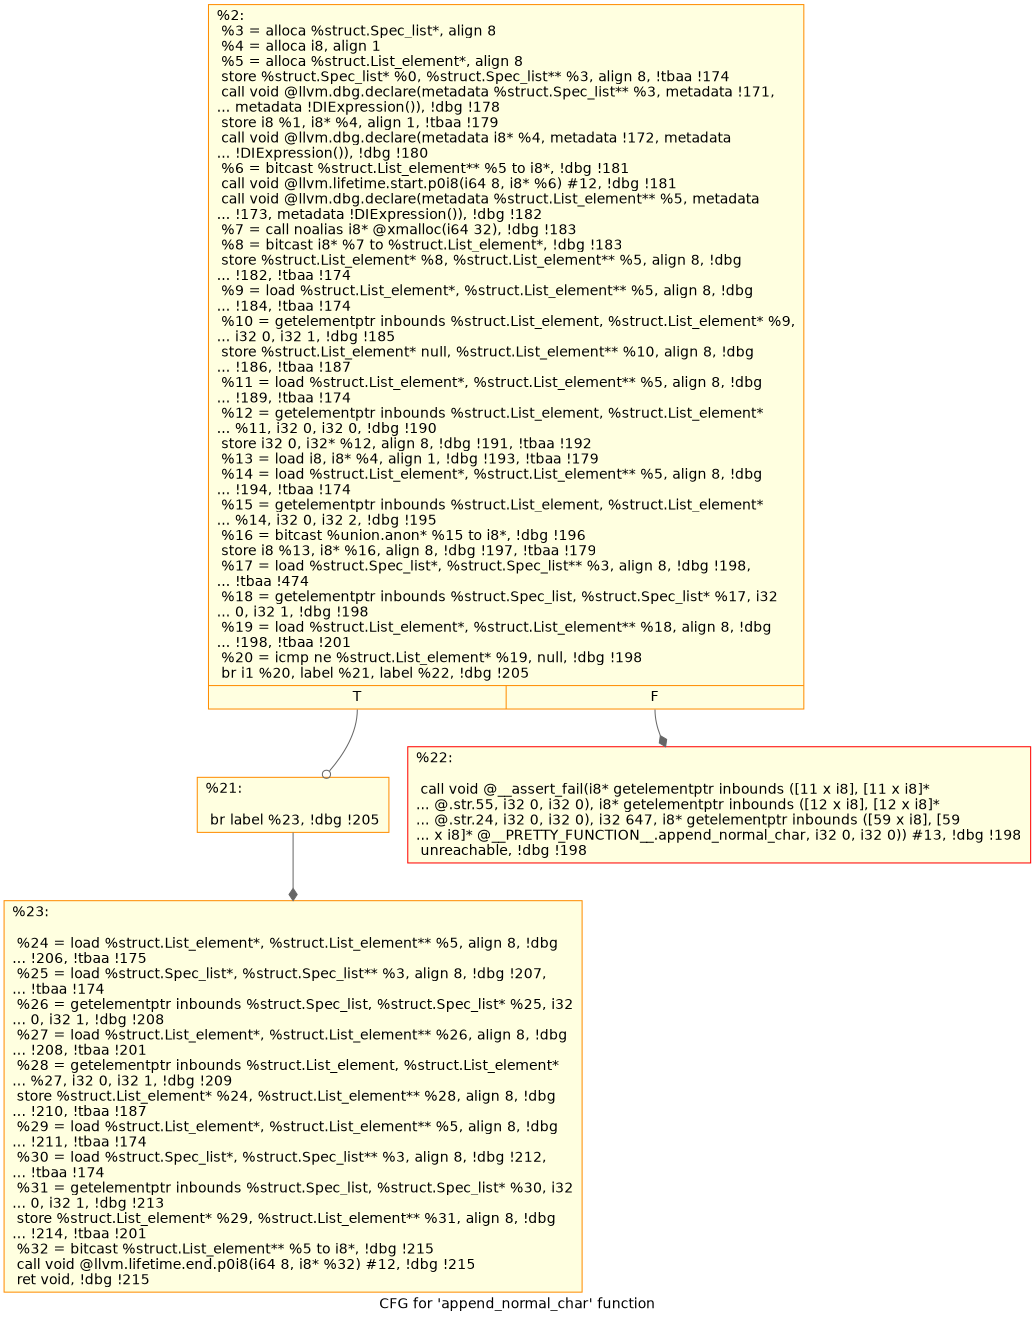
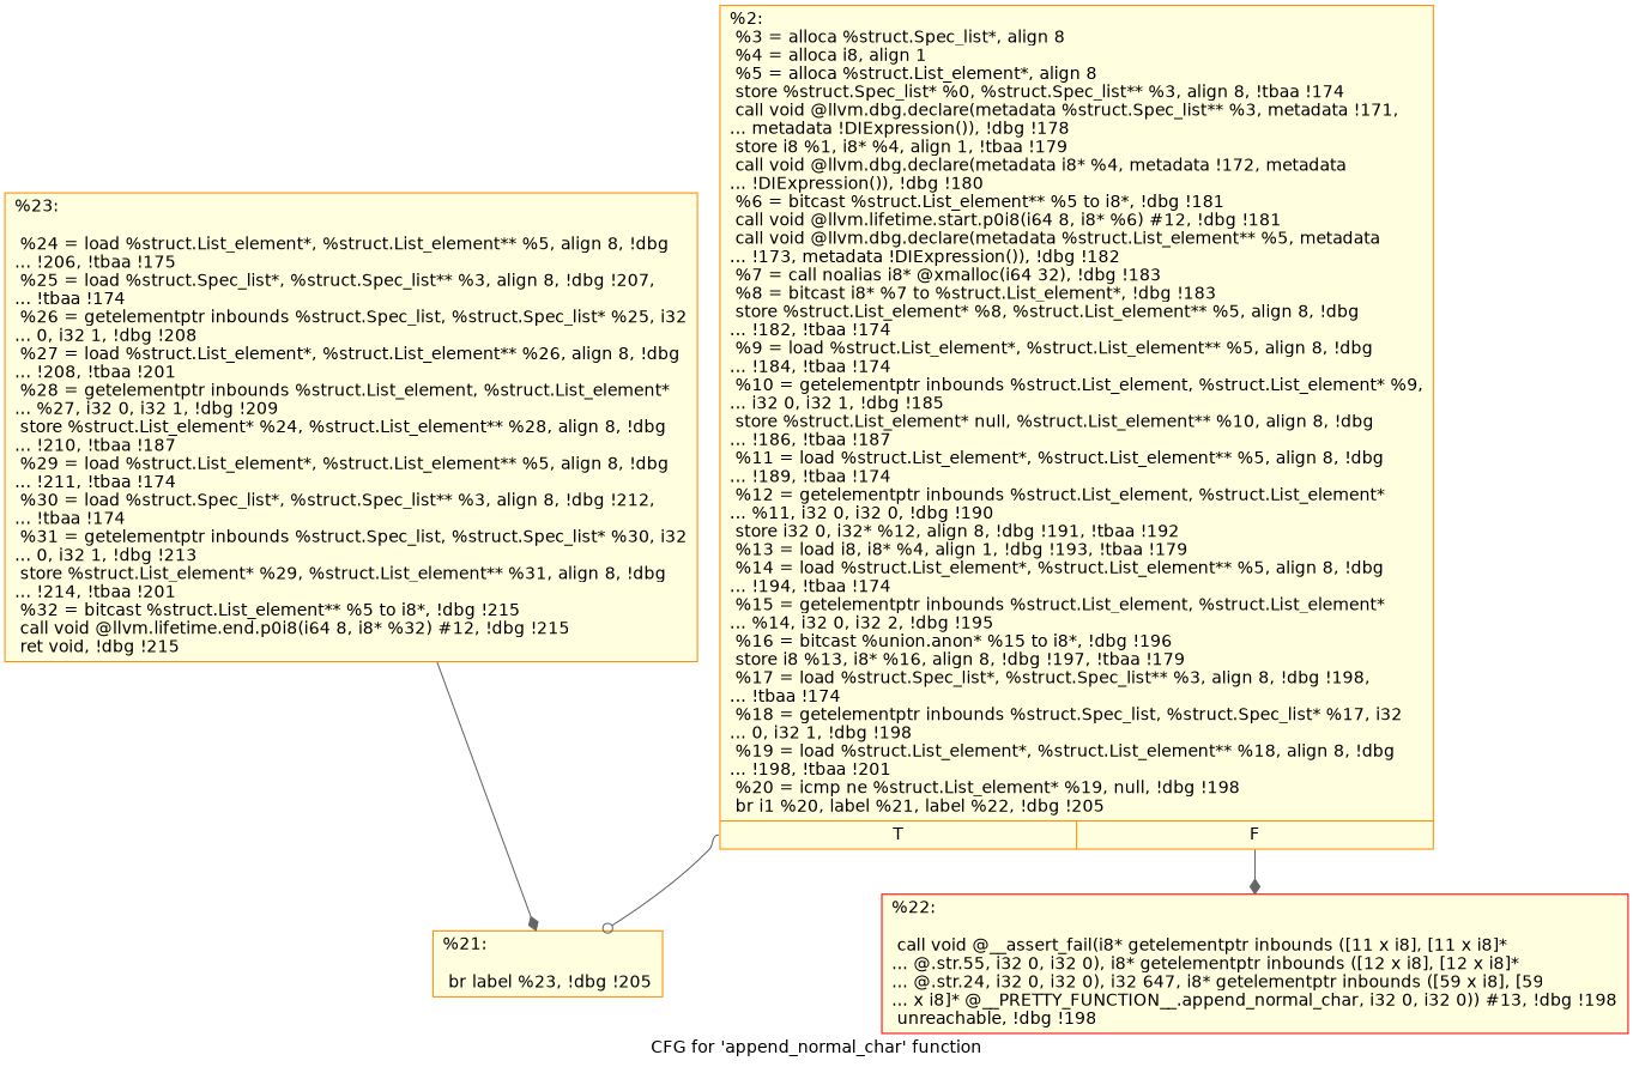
  digraph {
    fontname="DejaVu Sans"
    label="CFG for 'append_normal_char' function"
    node [color=darkorange fillcolor=lightyellow fontname="DejaVu Sans" shape=record style=filled]
    edge [arrowhead=diamond color=gray40 fontname="DejaVu Sans"]
-   n1 [label="{%2:\l  %3 = alloca %struct.Spec_list*, align 8\l  %4 = alloca i8, align 1\l  %5 = alloca %struct.List_element*, align 8\l  store %struct.Spec_list* %0, %struct.Spec_list** %3, align 8, !tbaa !174\l  call void @llvm.dbg.declare(metadata %struct.Spec_list** %3, metadata !171,\l... metadata !DIExpression()), !dbg !178\l  store i8 %1, i8* %4, align 1, !tbaa !179\l  call void @llvm.dbg.declare(metadata i8* %4, metadata !172, metadata\l... !DIExpression()), !dbg !180\l  %6 = bitcast %struct.List_element** %5 to i8*, !dbg !181\l  call void @llvm.lifetime.start.p0i8(i64 8, i8* %6) #12, !dbg !181\l  call void @llvm.dbg.declare(metadata %struct.List_element** %5, metadata\l... !173, metadata !DIExpression()), !dbg !182\l  %7 = call noalias i8* @xmalloc(i64 32), !dbg !183\l  %8 = bitcast i8* %7 to %struct.List_element*, !dbg !183\l  store %struct.List_element* %8, %struct.List_element** %5, align 8, !dbg\l... !182, !tbaa !174\l  %9 = load %struct.List_element*, %struct.List_element** %5, align 8, !dbg\l... !184, !tbaa !174\l  %10 = getelementptr inbounds %struct.List_element, %struct.List_element* %9,\l... i32 0, i32 1, !dbg !185\l  store %struct.List_element* null, %struct.List_element** %10, align 8, !dbg\l... !186, !tbaa !187\l  %11 = load %struct.List_element*, %struct.List_element** %5, align 8, !dbg\l... !189, !tbaa !174\l  %12 = getelementptr inbounds %struct.List_element, %struct.List_element*\l... %11, i32 0, i32 0, !dbg !190\l  store i32 0, i32* %12, align 8, !dbg !191, !tbaa !192\l  %13 = load i8, i8* %4, align 1, !dbg !193, !tbaa !179\l  %14 = load %struct.List_element*, %struct.List_element** %5, align 8, !dbg\l... !194, !tbaa !174\l  %15 = getelementptr inbounds %struct.List_element, %struct.List_element*\l... %14, i32 0, i32 2, !dbg !195\l  %16 = bitcast %union.anon* %15 to i8*, !dbg !196\l  store i8 %13, i8* %16, align 8, !dbg !197, !tbaa !179\l  %17 = load %struct.Spec_list*, %struct.Spec_list** %3, align 8, !dbg !198,\l... !tbaa !474\l  %18 = getelementptr inbounds %struct.Spec_list, %struct.Spec_list* %17, i32\l... 0, i32 1, !dbg !198\l  %19 = load %struct.List_element*, %struct.List_element** %18, align 8, !dbg\l... !198, !tbaa !201\l  %20 = icmp ne %struct.List_element* %19, null, !dbg !198\l  br i1 %20, label %21, label %22, !dbg !205\l|{<s0>T|<s1>F}}"]
+   n1 [label="{%2:\l  %3 = alloca %struct.Spec_list*, align 8\l  %4 = alloca i8, align 1\l  %5 = alloca %struct.List_element*, align 8\l  store %struct.Spec_list* %0, %struct.Spec_list** %3, align 8, !tbaa !174\l  call void @llvm.dbg.declare(metadata %struct.Spec_list** %3, metadata !171,\l... metadata !DIExpression()), !dbg !178\l  store i8 %1, i8* %4, align 1, !tbaa !179\l  call void @llvm.dbg.declare(metadata i8* %4, metadata !172, metadata\l... !DIExpression()), !dbg !180\l  %6 = bitcast %struct.List_element** %5 to i8*, !dbg !181\l  call void @llvm.lifetime.start.p0i8(i64 8, i8* %6) #12, !dbg !181\l  call void @llvm.dbg.declare(metadata %struct.List_element** %5, metadata\l... !173, metadata !DIExpression()), !dbg !182\l  %7 = call noalias i8* @xmalloc(i64 32), !dbg !183\l  %8 = bitcast i8* %7 to %struct.List_element*, !dbg !183\l  store %struct.List_element* %8, %struct.List_element** %5, align 8, !dbg\l... !182, !tbaa !174\l  %9 = load %struct.List_element*, %struct.List_element** %5, align 8, !dbg\l... !184, !tbaa !174\l  %10 = getelementptr inbounds %struct.List_element, %struct.List_element* %9,\l... i32 0, i32 1, !dbg !185\l  store %struct.List_element* null, %struct.List_element** %10, align 8, !dbg\l... !186, !tbaa !187\l  %11 = load %struct.List_element*, %struct.List_element** %5, align 8, !dbg\l... !189, !tbaa !174\l  %12 = getelementptr inbounds %struct.List_element, %struct.List_element*\l... %11, i32 0, i32 0, !dbg !190\l  store i32 0, i32* %12, align 8, !dbg !191, !tbaa !192\l  %13 = load i8, i8* %4, align 1, !dbg !193, !tbaa !179\l  %14 = load %struct.List_element*, %struct.List_element** %5, align 8, !dbg\l... !194, !tbaa !174\l  %15 = getelementptr inbounds %struct.List_element, %struct.List_element*\l... %14, i32 0, i32 2, !dbg !195\l  %16 = bitcast %union.anon* %15 to i8*, !dbg !196\l  store i8 %13, i8* %16, align 8, !dbg !197, !tbaa !179\l  %17 = load %struct.Spec_list*, %struct.Spec_list** %3, align 8, !dbg !198,\l... !tbaa !174\l  %18 = getelementptr inbounds %struct.Spec_list, %struct.Spec_list* %17, i32\l... 0, i32 1, !dbg !198\l  %19 = load %struct.List_element*, %struct.List_element** %18, align 8, !dbg\l... !198, !tbaa !201\l  %20 = icmp ne %struct.List_element* %19, null, !dbg !198\l  br i1 %20, label %21, label %22, !dbg !205\l|{<s0>T|<s1>F}}"]
    n2 [label="{%21:\l\l  br label %23, !dbg !205\l}"]
    n3 [color=red label="{%22:\l\l  call void @__assert_fail(i8* getelementptr inbounds ([11 x i8], [11 x i8]*\l... @.str.55, i32 0, i32 0), i8* getelementptr inbounds ([12 x i8], [12 x i8]*\l... @.str.24, i32 0, i32 0), i32 647, i8* getelementptr inbounds ([59 x i8], [59\l... x i8]* @__PRETTY_FUNCTION__.append_normal_char, i32 0, i32 0)) #13, !dbg !198\l  unreachable, !dbg !198\l}"]
    n4 [label="{%23:\l\l  %24 = load %struct.List_element*, %struct.List_element** %5, align 8, !dbg\l... !206, !tbaa !175\l  %25 = load %struct.Spec_list*, %struct.Spec_list** %3, align 8, !dbg !207,\l... !tbaa !174\l  %26 = getelementptr inbounds %struct.Spec_list, %struct.Spec_list* %25, i32\l... 0, i32 1, !dbg !208\l  %27 = load %struct.List_element*, %struct.List_element** %26, align 8, !dbg\l... !208, !tbaa !201\l  %28 = getelementptr inbounds %struct.List_element, %struct.List_element*\l... %27, i32 0, i32 1, !dbg !209\l  store %struct.List_element* %24, %struct.List_element** %28, align 8, !dbg\l... !210, !tbaa !187\l  %29 = load %struct.List_element*, %struct.List_element** %5, align 8, !dbg\l... !211, !tbaa !174\l  %30 = load %struct.Spec_list*, %struct.Spec_list** %3, align 8, !dbg !212,\l... !tbaa !174\l  %31 = getelementptr inbounds %struct.Spec_list, %struct.Spec_list* %30, i32\l... 0, i32 1, !dbg !213\l  store %struct.List_element* %29, %struct.List_element** %31, align 8, !dbg\l... !214, !tbaa !201\l  %32 = bitcast %struct.List_element** %5 to i8*, !dbg !215\l  call void @llvm.lifetime.end.p0i8(i64 8, i8* %32) #12, !dbg !215\l  ret void, !dbg !215\l}"]
    n1 -> n2 [arrowhead=odot tailport=s0]
    n1 -> n3 [tailport=s1]
-   n2 -> n4
+   n4 -> n2
  }
